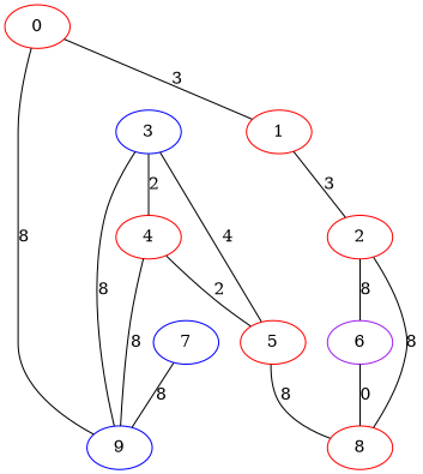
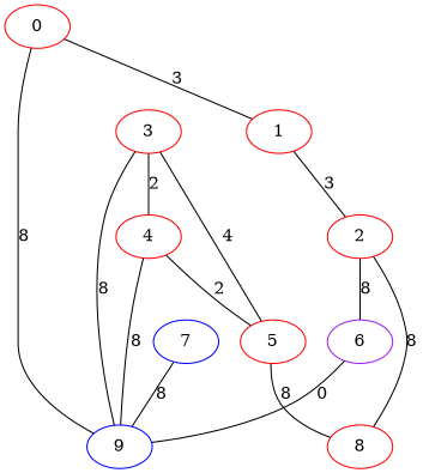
  graph {
    node [color=red weight=1]
    0
    1
    9 [color=blue weight=3]
    2
    7 [color=blue weight=3]
    6 [color=purple weight=4]
    8 [weight=3]
-   3 [color=blue]
+   3
    4
    5
    0 -- 1 [label=3]
    0 -- 9 [label=8]
    1 -- 2 [label=3]
    2 -- 6 [label=8]
    2 -- 8 [label=8]
    7 -- 9 [label=8]
-   6 -- 8 [label=0]
+   6 -- 9 [label=0]
    3 -- 9 [label=8]
    3 -- 4 [label=2]
    3 -- 5 [label=4]
    4 -- 9 [label=8]
    4 -- 5 [label=2]
    5 -- 8 [label=8]
  }
